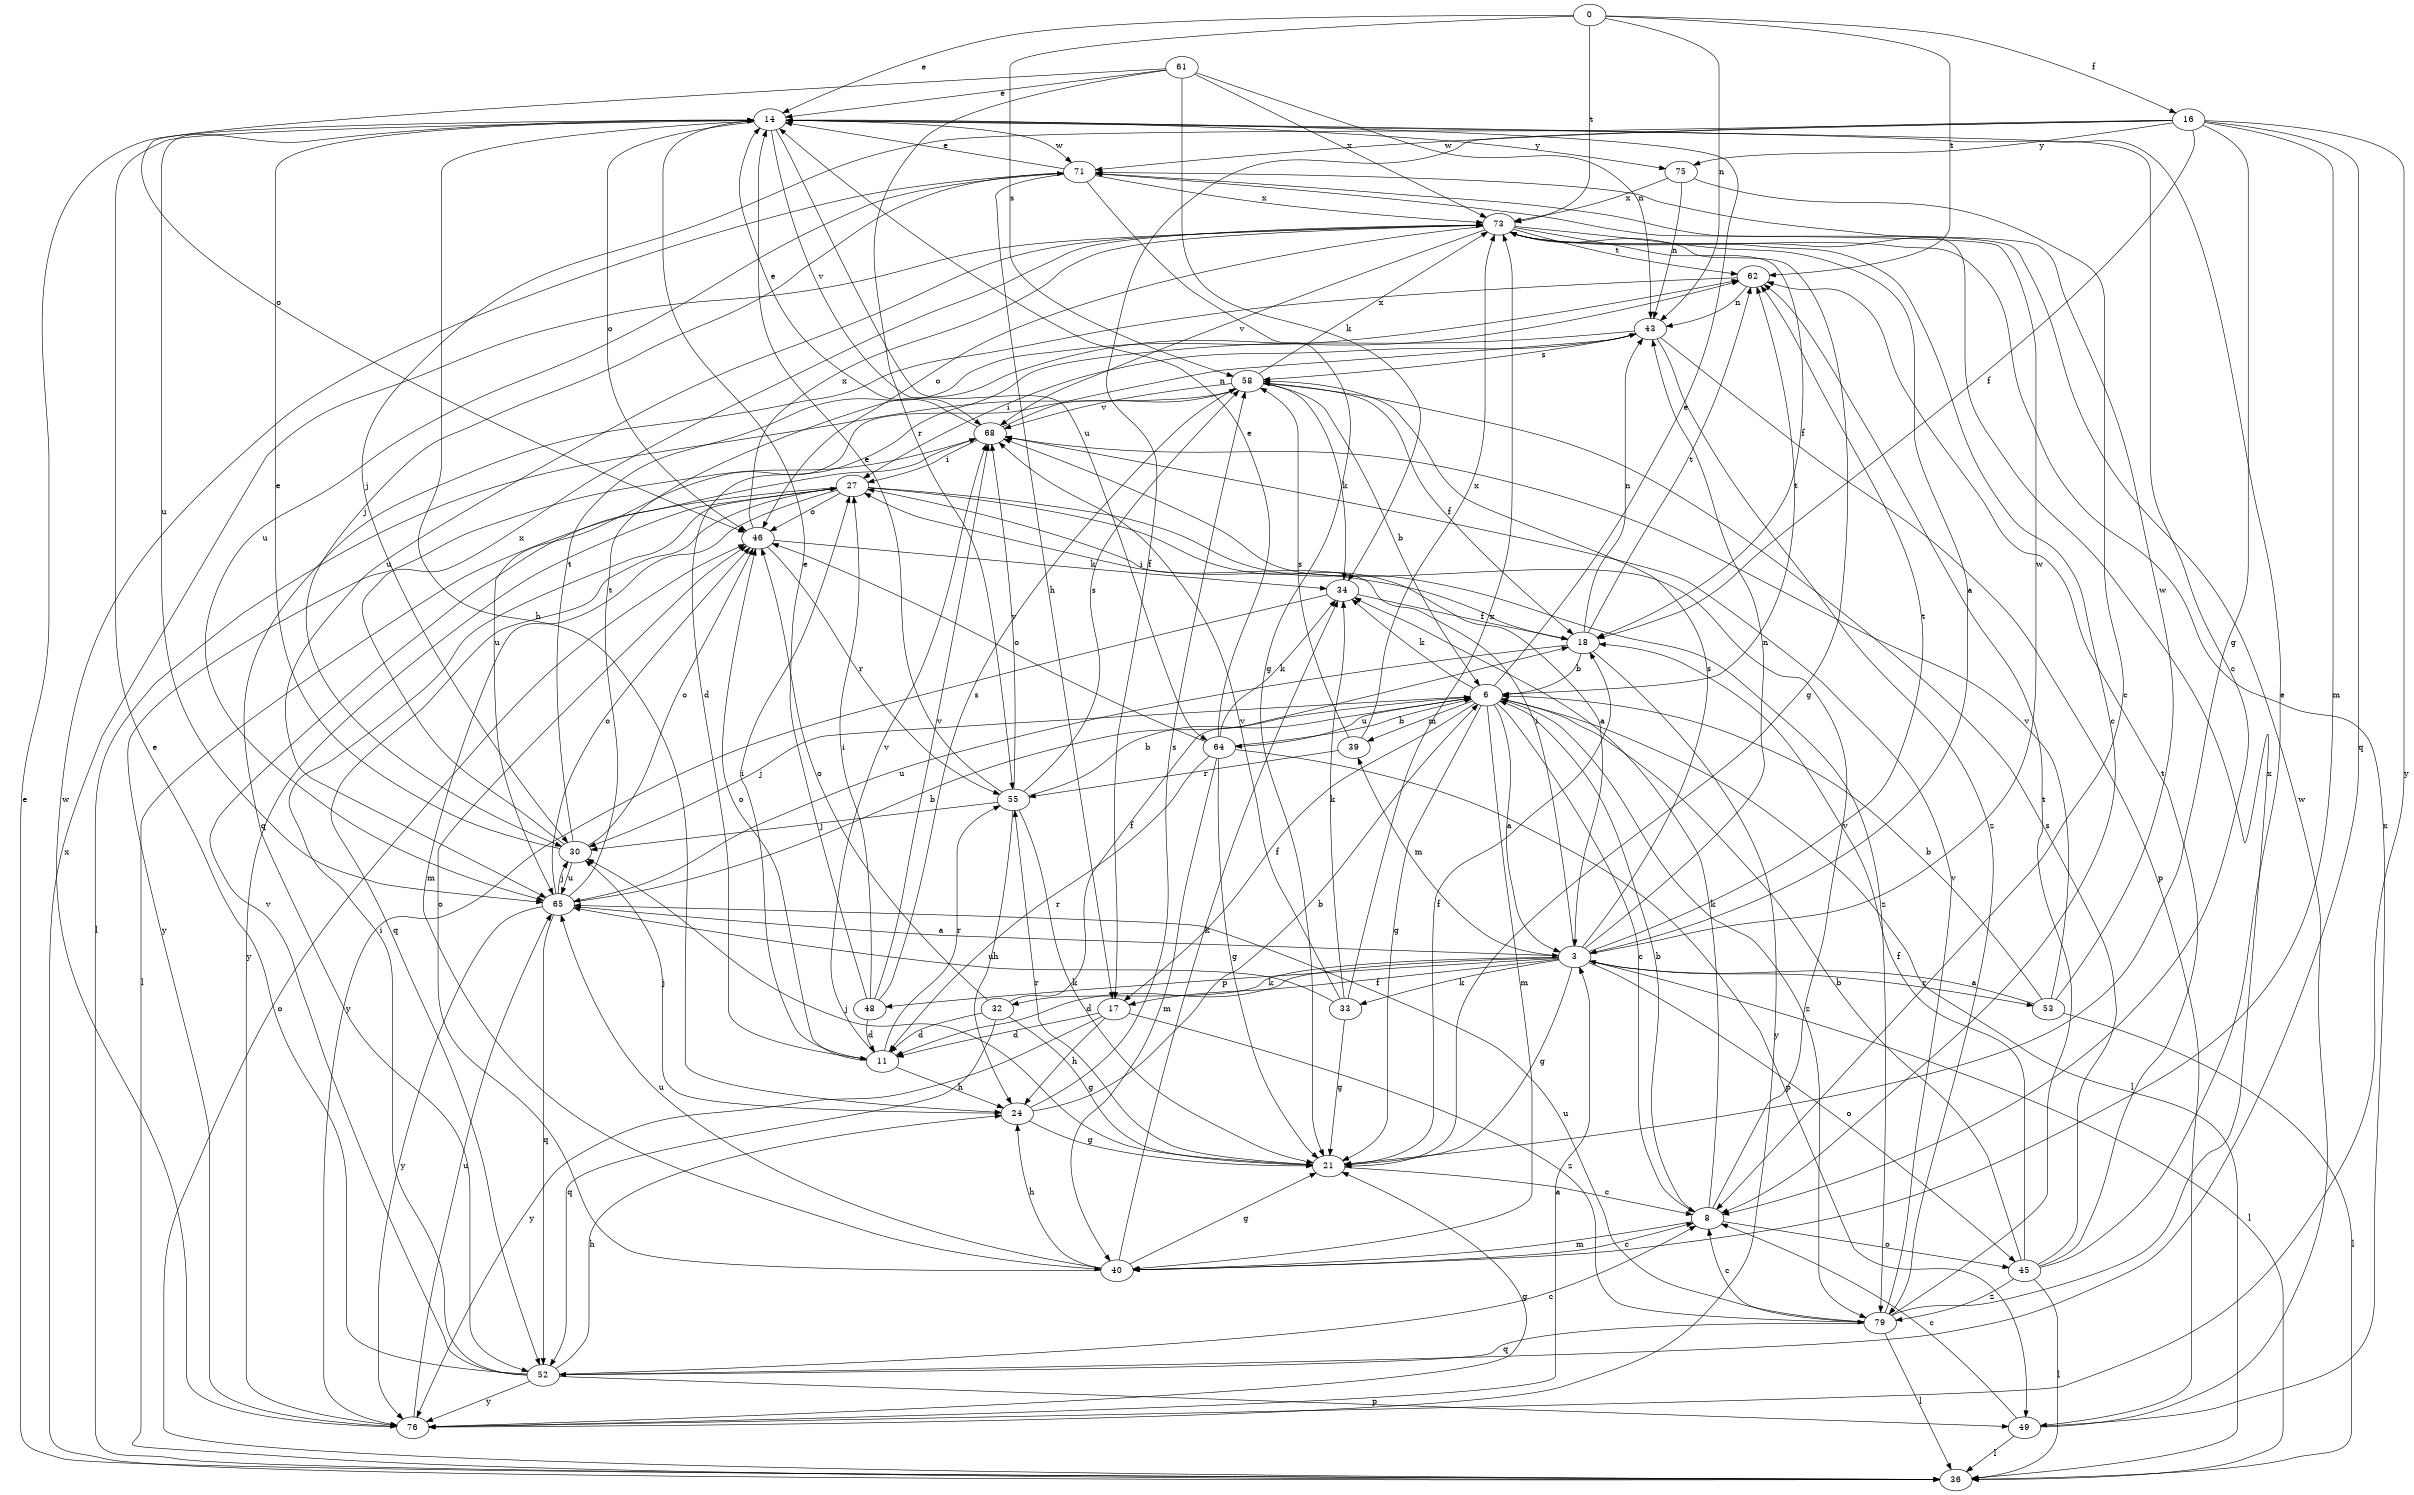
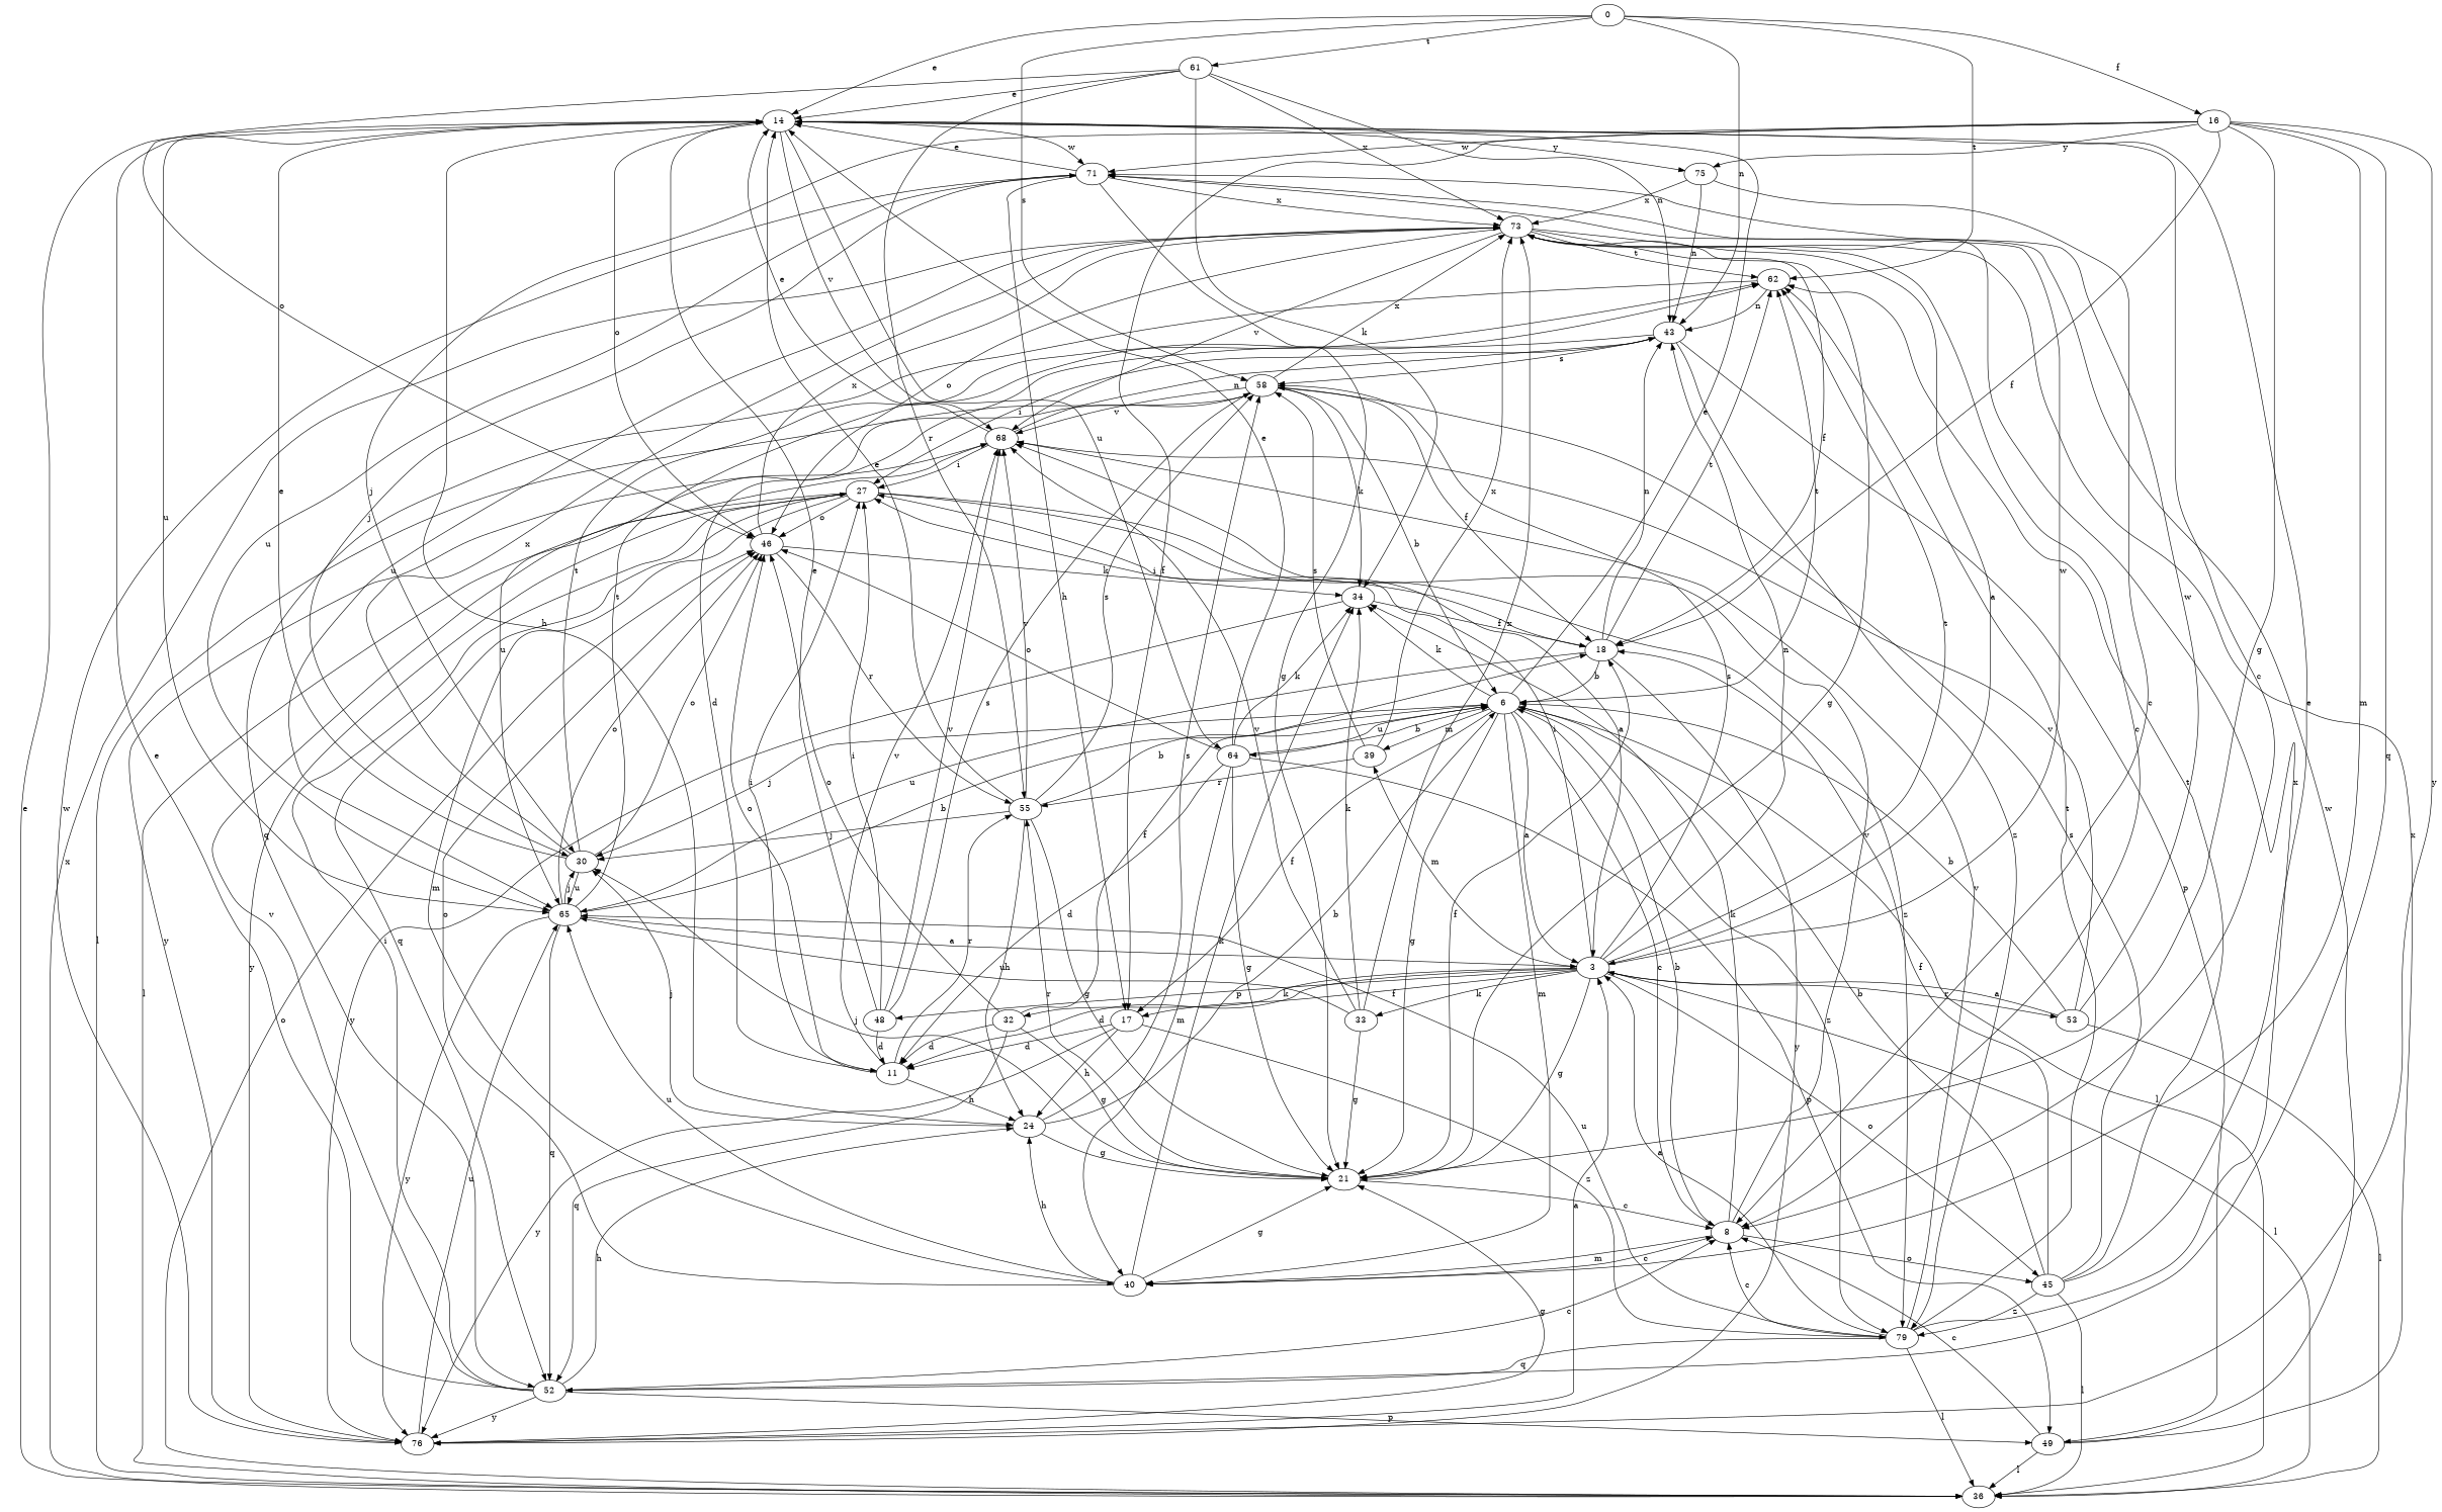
  strict digraph {
    0
    14
    16
    43
    58
    61
    62
    71
    8
    64
    68
    24
    46
    65
    75
    17
    21
    30
    40
    18
    52
    76
    11
    27
    79
    49
    36
    6
    34
    73
    55
    3
    32
    33
    39
    45
    48
    53
    0 -> 14 [label=e]
    0 -> 16 [label=f]
    0 -> 43 [label=n]
    0 -> 58 [label=s]
-   0 -> 73 [label=t]
+   0 -> 61 [label=t]
    0 -> 62 [label=t]
    14 -> 71 [label=w]
    14 -> 8 [label=c]
    14 -> 64 [label=u]
    14 -> 68 [label=v]
    14 -> 24 [label=h]
    14 -> 46 [label=o]
    14 -> 65 [label=u]
    14 -> 75 [label=y]
    16 -> 71 [label=w]
    16 -> 75 [label=y]
    16 -> 17 [label=f]
    16 -> 21 [label=g]
    16 -> 30 [label=j]
    16 -> 40 [label=m]
    16 -> 18 [label=f]
    16 -> 52 [label=q]
    16 -> 76 [label=y]
    43 -> 58 [label=s]
    43 -> 11 [label=d]
    43 -> 27 [label=i]
    43 -> 79 [label=z]
    43 -> 49 [label=p]
    58 -> 68 [label=v]
    58 -> 65 [label=u]
    58 -> 18 [label=f]
    58 -> 36 [label=l]
    58 -> 6 [label=b]
    58 -> 34 [label=k]
    58 -> 73 [label=x]
    61 -> 14 [label=e]
    61 -> 43 [label=n]
    61 -> 46 [label=o]
    61 -> 34 [label=k]
    61 -> 73 [label=x]
    61 -> 55 [label=r]
    62 -> 43 [label=n]
    62 -> 52 [label=q]
    71 -> 14 [label=e]
    71 -> 65 [label=u]
    71 -> 17 [label=h]
    71 -> 21 [label=g]
    71 -> 30 [label=j]
    71 -> 73 [label=x]
    8 -> 68 [label=v]
    8 -> 40 [label=m]
    8 -> 6 [label=b]
    8 -> 34 [label=k]
    8 -> 45 [label=o]
    64 -> 14 [label=e]
    64 -> 46 [label=o]
    64 -> 21 [label=g]
    64 -> 40 [label=m]
-   64 -> 11 [label=r]
+   64 -> 11 [label=d]
    64 -> 49 [label=p]
    64 -> 6 [label=b]
    64 -> 34 [label=k]
    68 -> 14 [label=e]
    68 -> 43 [label=n]
    68 -> 76 [label=y]
    68 -> 27 [label=i]
    24 -> 58 [label=s]
    24 -> 21 [label=g]
    24 -> 30 [label=j]
    24 -> 6 [label=b]
    46 -> 34 [label=k]
    46 -> 73 [label=x]
    46 -> 55 [label=r]
    65 -> 62 [label=t]
    65 -> 46 [label=o]
    65 -> 30 [label=j]
    65 -> 52 [label=q]
    65 -> 76 [label=y]
    65 -> 6 [label=b]
    65 -> 3 [label=a]
    75 -> 43 [label=n]
    75 -> 8 [label=c]
    75 -> 73 [label=x]
    17 -> 24 [label=h]
    17 -> 76 [label=y]
    17 -> 11 [label=d]
    17 -> 79 [label=z]
    21 -> 8 [label=c]
    21 -> 30 [label=j]
    21 -> 18 [label=f]
    21 -> 55 [label=r]
    30 -> 14 [label=e]
    30 -> 62 [label=t]
    30 -> 46 [label=o]
    30 -> 65 [label=u]
    30 -> 73 [label=x]
    40 -> 8 [label=c]
    40 -> 24 [label=h]
    40 -> 46 [label=o]
    40 -> 65 [label=u]
    40 -> 21 [label=g]
    40 -> 34 [label=k]
    18 -> 43 [label=n]
    18 -> 62 [label=t]
    18 -> 65 [label=u]
    18 -> 76 [label=y]
    18 -> 27 [label=i]
    18 -> 6 [label=b]
    52 -> 14 [label=e]
    52 -> 8 [label=c]
    52 -> 68 [label=v]
    52 -> 24 [label=h]
    52 -> 76 [label=y]
    52 -> 27 [label=i]
    52 -> 49 [label=p]
    76 -> 71 [label=w]
    76 -> 65 [label=u]
    76 -> 21 [label=g]
    76 -> 3 [label=a]
    11 -> 68 [label=v]
    11 -> 24 [label=h]
    11 -> 46 [label=o]
    11 -> 27 [label=i]
    11 -> 55 [label=r]
    27 -> 46 [label=o]
    27 -> 40 [label=m]
    27 -> 52 [label=q]
    27 -> 76 [label=y]
    27 -> 79 [label=z]
    27 -> 36 [label=l]
    27 -> 3 [label=a]
    79 -> 62 [label=t]
    79 -> 8 [label=c]
    79 -> 68 [label=v]
    79 -> 65 [label=u]
    79 -> 52 [label=q]
    79 -> 36 [label=l]
    79 -> 73 [label=x]
+   79 -> 3 [label=a]
    49 -> 71 [label=w]
    49 -> 8 [label=c]
    49 -> 36 [label=l]
    49 -> 73 [label=x]
    36 -> 14 [label=e]
    36 -> 46 [label=o]
    36 -> 73 [label=x]
    6 -> 14 [label=e]
    6 -> 62 [label=t]
    6 -> 8 [label=c]
    6 -> 64 [label=u]
    6 -> 17 [label=f]
    6 -> 21 [label=g]
    6 -> 30 [label=j]
    6 -> 40 [label=m]
    6 -> 79 [label=z]
    6 -> 36 [label=l]
    6 -> 34 [label=k]
    6 -> 3 [label=a]
    6 -> 39 [label=m]
    34 -> 18 [label=f]
    34 -> 76 [label=y]
    73 -> 62 [label=t]
    73 -> 8 [label=c]
    73 -> 68 [label=v]
    73 -> 46 [label=o]
    73 -> 65 [label=u]
    73 -> 21 [label=g]
    73 -> 18 [label=f]
    73 -> 3 [label=a]
    55 -> 14 [label=e]
    55 -> 58 [label=s]
    55 -> 68 [label=v]
    55 -> 24 [label=h]
-   55 -> 21 [label=k]
+   55 -> 21 [label=g]
    55 -> 30 [label=j]
    55 -> 6 [label=b]
    3 -> 43 [label=n]
    3 -> 58 [label=s]
    3 -> 62 [label=t]
    3 -> 71 [label=w]
    3 -> 17 [label=f]
    3 -> 21 [label=g]
    3 -> 11 [label=d]
    3 -> 27 [label=i]
    3 -> 36 [label=l]
    3 -> 32 [label=k]
    3 -> 33 [label=k]
    3 -> 39 [label=m]
    3 -> 45 [label=o]
    3 -> 48 [label=p]
    3 -> 53 [label=r]
    32 -> 46 [label=o]
    32 -> 21 [label=g]
    32 -> 18 [label=f]
    32 -> 52 [label=q]
    32 -> 11 [label=d]
    33 -> 68 [label=v]
    33 -> 65 [label=u]
    33 -> 21 [label=g]
    33 -> 34 [label=k]
    33 -> 73 [label=x]
    39 -> 58 [label=s]
    39 -> 73 [label=x]
    39 -> 55 [label=r]
    45 -> 14 [label=e]
    45 -> 58 [label=s]
    45 -> 62 [label=t]
    45 -> 18 [label=f]
    45 -> 79 [label=z]
    45 -> 36 [label=l]
    45 -> 6 [label=b]
    48 -> 14 [label=e]
    48 -> 58 [label=s]
    48 -> 68 [label=v]
    48 -> 11 [label=d]
    48 -> 27 [label=i]
    53 -> 71 [label=w]
    53 -> 68 [label=v]
    53 -> 36 [label=l]
    53 -> 6 [label=b]
    53 -> 3 [label=a]
  }
